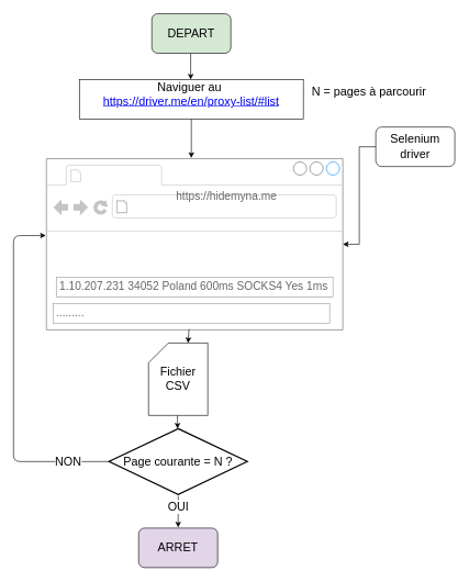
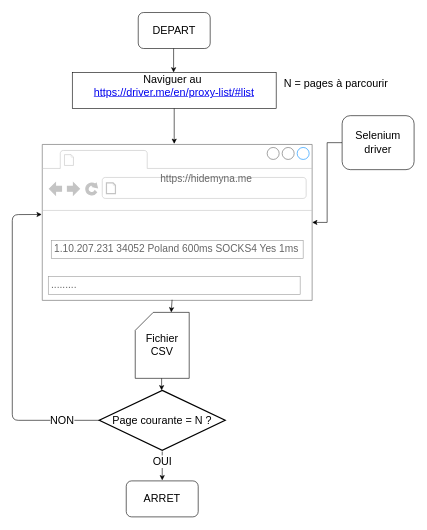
  <mxCell id="0" />
  <mxCell id="1" parent="0" />
  <mxCell id="2" value="&lt;font style=&quot;font-size: 18px&quot;&gt;Fichier CSV&lt;/font&gt;" style="shape=card;whiteSpace=wrap;html=1;" vertex="1" parent="1"><mxGeometry x="225" y="520" width="90" height="110" as="geometry" /></mxCell>
  <mxCell id="3" value="&lt;font style=&quot;font-size: 18px&quot;&gt;Naviguer au&amp;nbsp;&lt;br&gt;&lt;a href=&quot;https://hidemyna.me/en/proxy-list/#list&quot;&gt;https://driver.me/en/proxy-list/#list&lt;/a&gt;&lt;br&gt;&lt;/font&gt;&lt;br&gt;" style="rounded=0;whiteSpace=wrap;html=1;" vertex="1" parent="1"><mxGeometry x="120" y="120" width="340" height="60" as="geometry" /></mxCell>
  <mxCell id="4" value="" style="edgeStyle=orthogonalEdgeStyle;rounded=0;orthogonalLoop=1;jettySize=auto;html=1;" edge="1" parent="1" source="5" target="6"><mxGeometry relative="1" as="geometry" /></mxCell>
- <mxCell id="5" value="&lt;font style=&quot;font-size: 18px&quot;&gt;Selenium driver&lt;/font&gt;" style="rounded=1;whiteSpace=wrap;html=1;" vertex="1" parent="1"><mxGeometry x="570" y="192" width="120" height="60" as="geometry" /></mxCell>
+ <mxCell id="5" value="&lt;font style=&quot;font-size: 18px&quot;&gt;Selenium driver&lt;/font&gt;" style="rounded=1;whiteSpace=wrap;html=1;" vertex="1" parent="1"><mxGeometry x="570" y="192" width="120" height="90" as="geometry" /></mxCell>
  <mxCell id="6" value="" style="strokeWidth=1;shadow=0;dashed=0;align=center;html=1;shape=mxgraph.mockup.containers.browserWindow;rSize=0;fillColor=#ffffff;strokeColor=#666666;strokeColor2=#008cff;strokeColor3=#c4c4c4;mainText=,;recursiveResize=0;" vertex="1" parent="1"><mxGeometry x="70" y="240" width="450" height="260" as="geometry" /></mxCell>
  <mxCell id="7" value="https://hidemyna.me" style="strokeWidth=1;shadow=0;dashed=0;align=center;html=1;shape=mxgraph.mockup.containers.anchor;rSize=0;fontSize=17;fontColor=#666666;align=left;" vertex="1" parent="6"><mxGeometry x="195" y="45" width="250" height="26" as="geometry" /></mxCell>
- <mxCell id="8" value="1.10.207.231 34052 Poland 600ms SOCKS4 Yes 1ms&amp;nbsp;&amp;nbsp;" style="strokeWidth=1;shadow=0;dashed=0;align=center;html=1;shape=mxgraph.mockup.forms.pwField;strokeColor=#999999;mainText=;align=left;fillColor=#ffffff;fontColor=#666666;fontSize=17;spacingLeft=3;" vertex="1" parent="6"><mxGeometry x="15" y="180" width="420" height="30" as="geometry" /></mxCell>
+ <mxCell id="8" value="1.10.207.231 34052 Poland 600ms SOCKS4 Yes 1ms&amp;nbsp;&amp;nbsp;" style="strokeWidth=1;shadow=0;dashed=0;align=center;html=1;shape=mxgraph.mockup.forms.pwField;strokeColor=#999999;mainText=;align=left;fillColor=#ffffff;fontColor=#666666;fontSize=17;spacingLeft=3;" vertex="1" parent="6"><mxGeometry x="15" y="160" width="420" height="30" as="geometry" /></mxCell>
  <mxCell id="9" value="&lt;div style=&quot;text-align: center&quot;&gt;&lt;span&gt;.........&lt;/span&gt;&lt;/div&gt;" style="strokeWidth=1;shadow=0;dashed=0;align=center;html=1;shape=mxgraph.mockup.forms.pwField;strokeColor=#999999;mainText=;align=left;fillColor=#ffffff;fontColor=#666666;fontSize=17;spacingLeft=3;" vertex="1" parent="6"><mxGeometry x="10" y="220" width="420" height="30" as="geometry" /></mxCell>
  <mxCell id="10" value="&lt;font style=&quot;font-size: 18px&quot;&gt;Page courante = N ?&lt;/font&gt;" style="strokeWidth=2;html=1;shape=mxgraph.flowchart.decision;whiteSpace=wrap;" vertex="1" parent="1"><mxGeometry x="165" y="650" width="210" height="100" as="geometry" /></mxCell>
  <mxCell id="11" value="" style="endArrow=classic;html=1;exitX=0.5;exitY=1;exitDx=0;exitDy=0;" edge="1" parent="1" source="3"><mxGeometry width="50" height="50" relative="1" as="geometry"><mxPoint x="284" y="200" as="sourcePoint" /><mxPoint x="290" y="239" as="targetPoint" /></mxGeometry></mxCell>
  <mxCell id="12" value="" style="endArrow=classic;html=1;exitX=0;exitY=0.5;exitDx=0;exitDy=0;exitPerimeter=0;entryX=-0.002;entryY=0.449;entryDx=0;entryDy=0;entryPerimeter=0;" edge="1" parent="1" source="10" target="6"><mxGeometry width="50" height="50" relative="1" as="geometry"><mxPoint x="115" y="710" as="sourcePoint" /><mxPoint x="-10" y="500" as="targetPoint" /><Array as="points"><mxPoint x="20" y="700" /><mxPoint x="20" y="357" /></Array></mxGeometry></mxCell>
  <mxCell id="13" value="&lt;font style=&quot;font-size: 18px&quot;&gt;NON&lt;/font&gt;" style="text;html=1;resizable=0;points=[];align=center;verticalAlign=middle;labelBackgroundColor=#ffffff;" vertex="1" connectable="0" parent="12"><mxGeometry x="-0.767" y="-1" relative="1" as="geometry"><mxPoint as="offset" /></mxGeometry></mxCell>
  <mxCell id="14" value="" style="endArrow=classic;html=1;exitX=0.481;exitY=0.996;exitDx=0;exitDy=0;exitPerimeter=0;entryX=0;entryY=0;entryDx=60;entryDy=0;entryPerimeter=0;" edge="1" parent="1" source="6" target="2"><mxGeometry width="50" height="50" relative="1" as="geometry"><mxPoint x="245" y="540" as="sourcePoint" /><mxPoint x="295" y="490" as="targetPoint" /></mxGeometry></mxCell>
  <mxCell id="15" value="" style="endArrow=classic;html=1;" edge="1" parent="1"><mxGeometry width="50" height="50" relative="1" as="geometry"><mxPoint x="269" y="630" as="sourcePoint" /><mxPoint x="269" y="650" as="targetPoint" /></mxGeometry></mxCell>
- <mxCell id="16" value="&lt;font style=&quot;font-size: 18px&quot;&gt;ARRET&lt;/font&gt;" style="rounded=1;whiteSpace=wrap;html=1;fillColor=#e1d5e7;" vertex="1" parent="1"><mxGeometry x="210" y="801" width="120" height="60" as="geometry" /></mxCell>
- <mxCell id="17" value="&lt;font style=&quot;font-size: 18px&quot;&gt;DEPART&lt;/font&gt;" style="rounded=1;whiteSpace=wrap;html=1;fillColor=#d5e8d4;" vertex="1" parent="1"><mxGeometry x="230" y="20" width="120" height="60" as="geometry" /></mxCell>
+ <mxCell id="16" value="&lt;font style=&quot;font-size: 18px&quot;&gt;ARRET&lt;/font&gt;" style="rounded=1;whiteSpace=wrap;html=1;" vertex="1" parent="1"><mxGeometry x="210" y="801" width="120" height="60" as="geometry" /></mxCell>
+ <mxCell id="17" value="&lt;font style=&quot;font-size: 18px&quot;&gt;DEPART&lt;/font&gt;" style="rounded=1;whiteSpace=wrap;html=1;" vertex="1" parent="1"><mxGeometry x="230" y="20" width="120" height="60" as="geometry" /></mxCell>
  <mxCell id="18" value="" style="endArrow=classic;html=1;entryX=0.497;entryY=0;entryDx=0;entryDy=0;entryPerimeter=0;" edge="1" parent="1" target="3"><mxGeometry width="50" height="50" relative="1" as="geometry"><mxPoint x="289" y="80" as="sourcePoint" /><mxPoint x="289" y="100" as="targetPoint" /></mxGeometry></mxCell>
  <mxCell id="19" value="&lt;font style=&quot;font-size: 18px&quot;&gt;N = pages à parcourir&lt;/font&gt;" style="text;html=1;resizable=0;points=[];autosize=1;align=left;verticalAlign=top;spacingTop=-4;" vertex="1" parent="1"><mxGeometry x="471" y="126" width="190" height="20" as="geometry" /></mxCell>
  <mxCell id="20" value="" style="endArrow=classic;html=1;" edge="1" parent="1"><mxGeometry width="50" height="50" relative="1" as="geometry"><mxPoint x="270" y="752" as="sourcePoint" /><mxPoint x="270" y="800" as="targetPoint" /></mxGeometry></mxCell>
  <mxCell id="21" value="&lt;font style=&quot;font-size: 18px&quot;&gt;OUI&lt;/font&gt;" style="text;html=1;resizable=0;points=[];align=center;verticalAlign=middle;labelBackgroundColor=#ffffff;" vertex="1" connectable="0" parent="20"><mxGeometry x="-0.333" y="-1" relative="1" as="geometry"><mxPoint as="offset" /></mxGeometry></mxCell>
